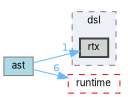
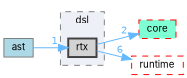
  digraph {
    compound=true
    fontname=Inter
    rankdir=LR
    node [color=red fontname=Inter fontsize=10 shape=box style="filled,dashed"]
    edge [color=steelblue1 fontcolor=steelblue1 fontname=Inter fontsize=10 labeldistance=1.5 labelfontname=Helvetica labelfontsize=10]
    n1 [color=grey25 fillcolor=lightgrey height=0.2 label=rtx style="filled,bold" width=0.4]
+   n2 [fillcolor=aquamarine height=0.2 label=core width=0.4]
    n3 [fillcolor=white height=0.2 label=runtime width=0.4]
    n4 [color=grey50 fillcolor=lightblue height=0.2 label=ast style=filled width=0.4]
    subgraph cluster_1 {
      bgcolor="#edf0f7"
      fontsize=10
      label=dsl
      pencolor=grey50
      style="filled,dashed"
      n1
    }
-   n4 -> n3 [headlabel=6]
+   n1 -> n2 [headlabel=2]
+   n1 -> n3 [headlabel=6]
    n4 -> n1 [headlabel=1]
  }
